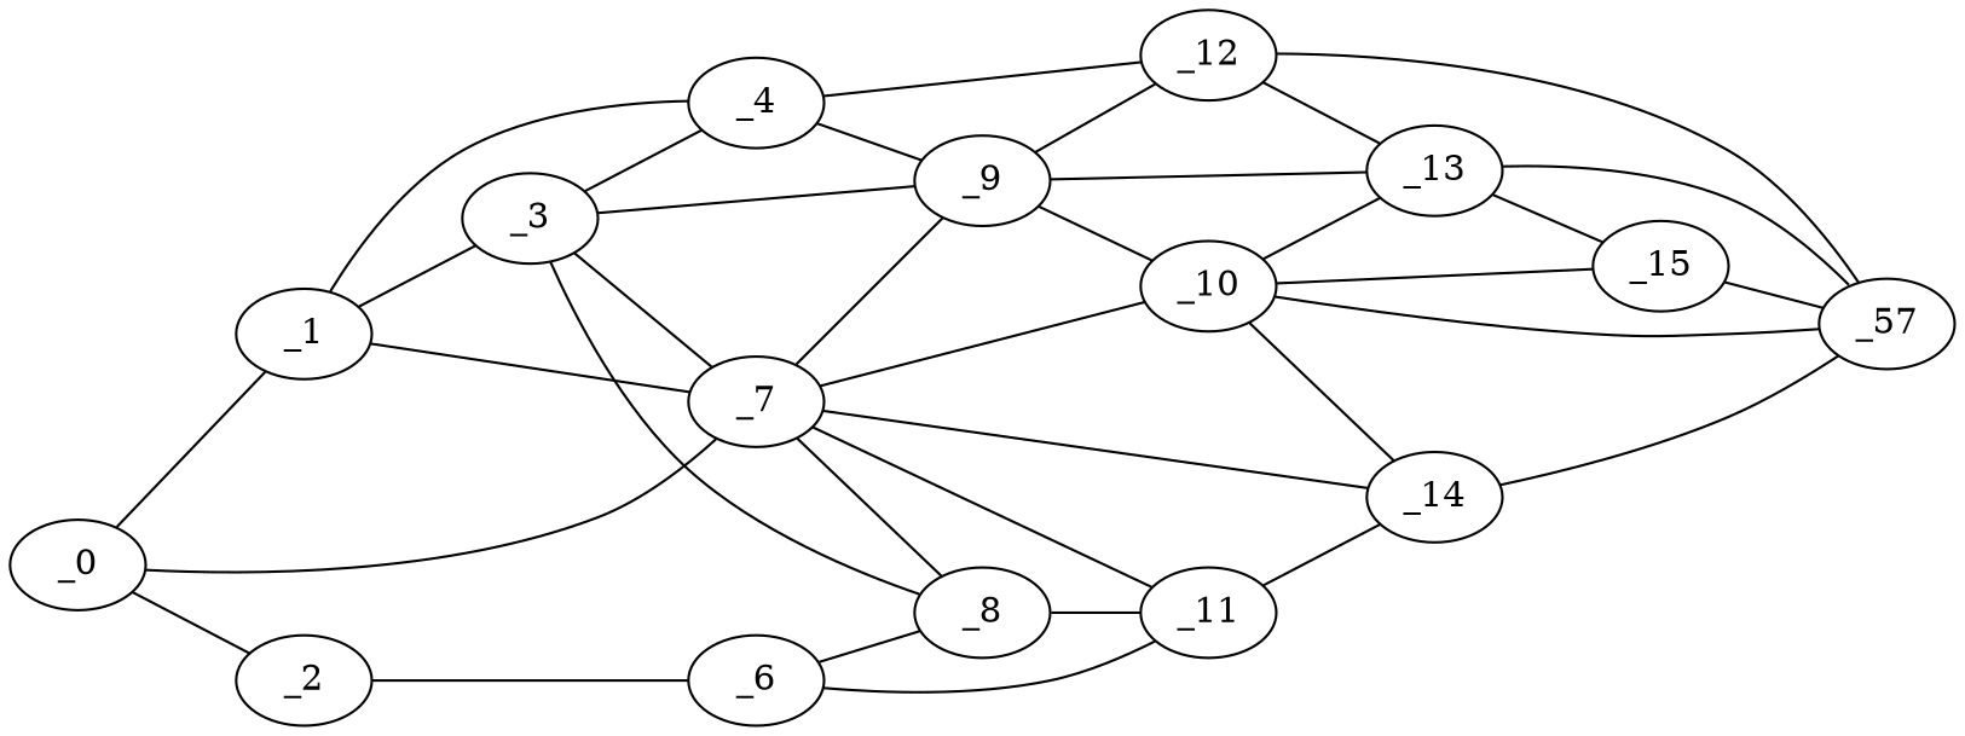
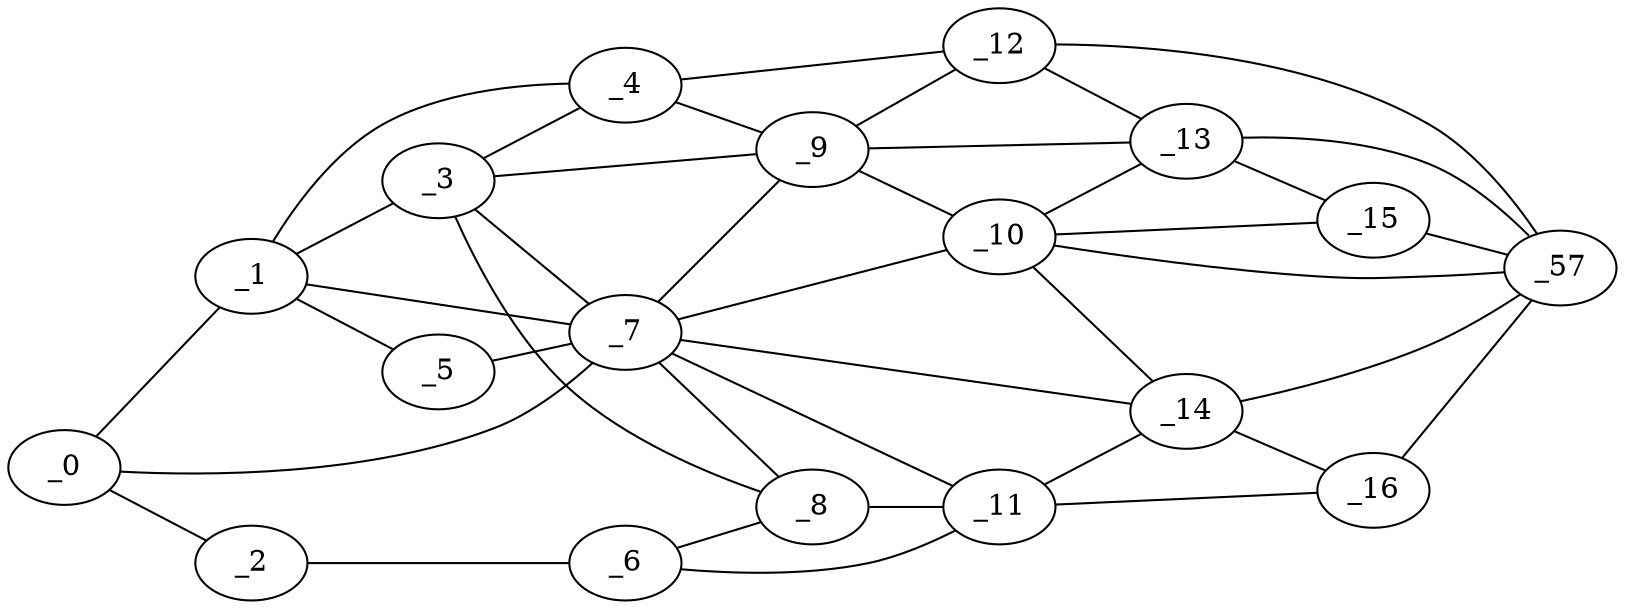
  graph {
    rankdir=LR
    node [x=9 y=46]
    edge [valence=1]
    _0 [x=7 y=25]
    _1 [x=7 y=36]
    _2 [y=9]
    _7 [x=41 y=27]
    _3 [y=75]
    _4 [y=114]
+   _5 [x=12]
    _6 [x=13 y=4]
    _9 [x=114 y=77]
    _8 [x=42 y=6]
    _11 [x=119 y=6]
    _10 [x=115 y=48]
    _14 [x=121 y=31]
    _12 [x=119 y=117]
    _13 [x=120 y=76]
+   _16 [x=123 y=13]
    n17 [label=_57 x=123 y=39]
    _15 [x=121]
    _0 -- _1
    _0 -- _2
    _0 -- _7 [valence=2]
    _1 -- _7
    _1 -- _3 [valence=2]
    _1 -- _4
+   _1 -- _5
    _2 -- _6
    _7 -- _9 [valence=2]
    _7 -- _8 [valence=2]
    _7 -- _11
    _7 -- _10
    _7 -- _14 [valence=2]
    _3 -- _7 [valence=2]
    _3 -- _4
    _3 -- _9 [valence=2]
    _3 -- _8 [valence=2]
    _4 -- _9 [valence=2]
    _4 -- _12
+   _5 -- _7 [valence=2]
    _6 -- _8
    _6 -- _11
    _9 -- _10
    _9 -- _12
    _9 -- _13 [valence=2]
    _8 -- _11 [valence=2]
    _11 -- _14 [valence=2]
+   _11 -- _16
    _10 -- _14
    _10 -- _13 [valence=2]
    _10 -- n17 [valence=2]
    _10 -- _15
+   _14 -- _16 [valence=2]
    _14 -- n17 [valence=2]
    _12 -- _13
    _12 -- n17
    _13 -- n17 [valence=2]
    _13 -- _15 [valence=2]
+   _16 -- n17
    _15 -- n17 [valence=2]
  }
